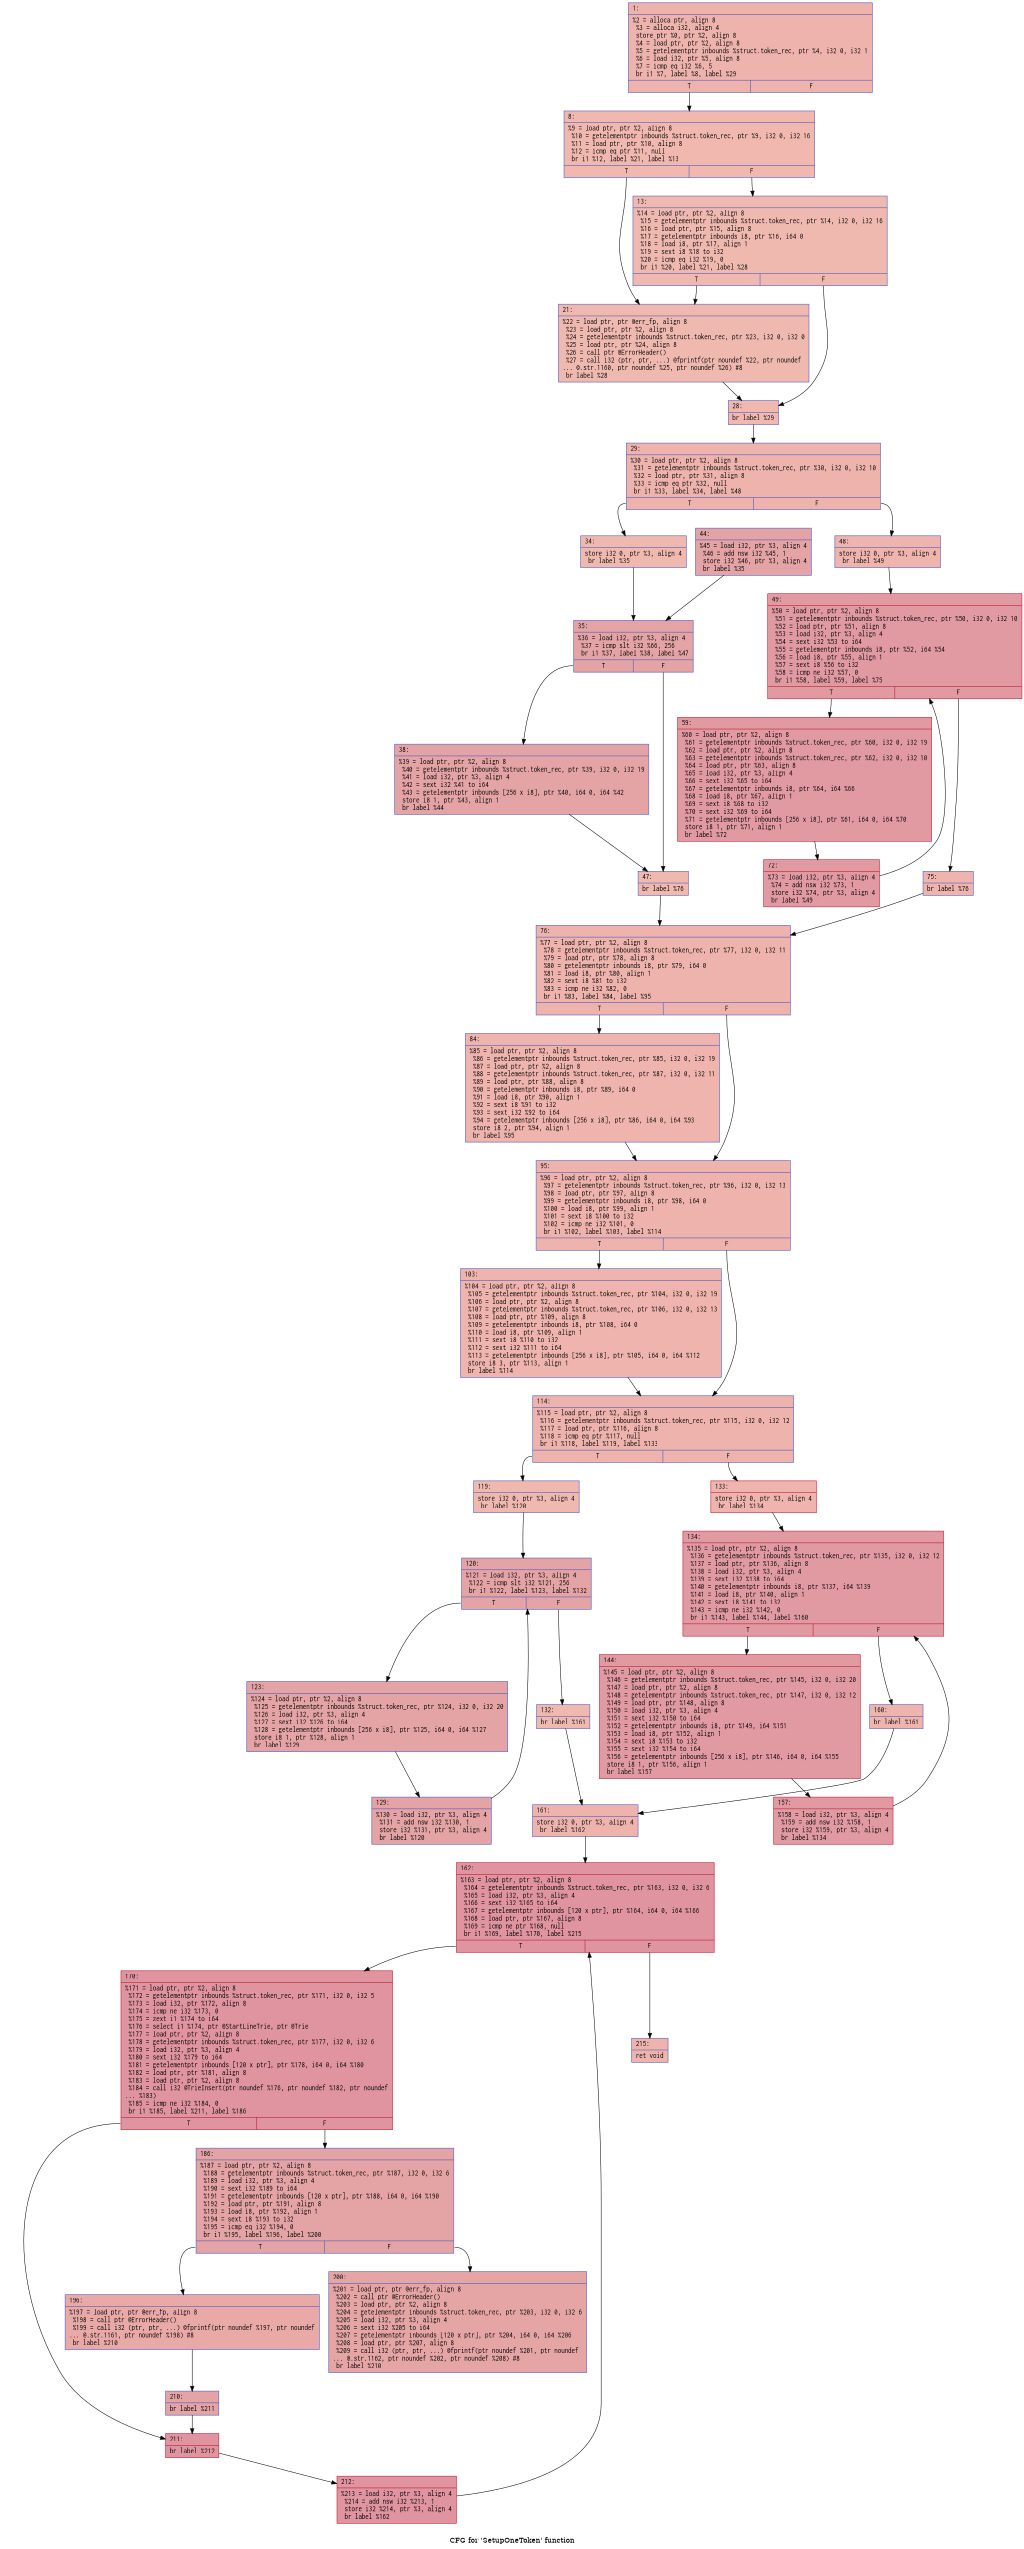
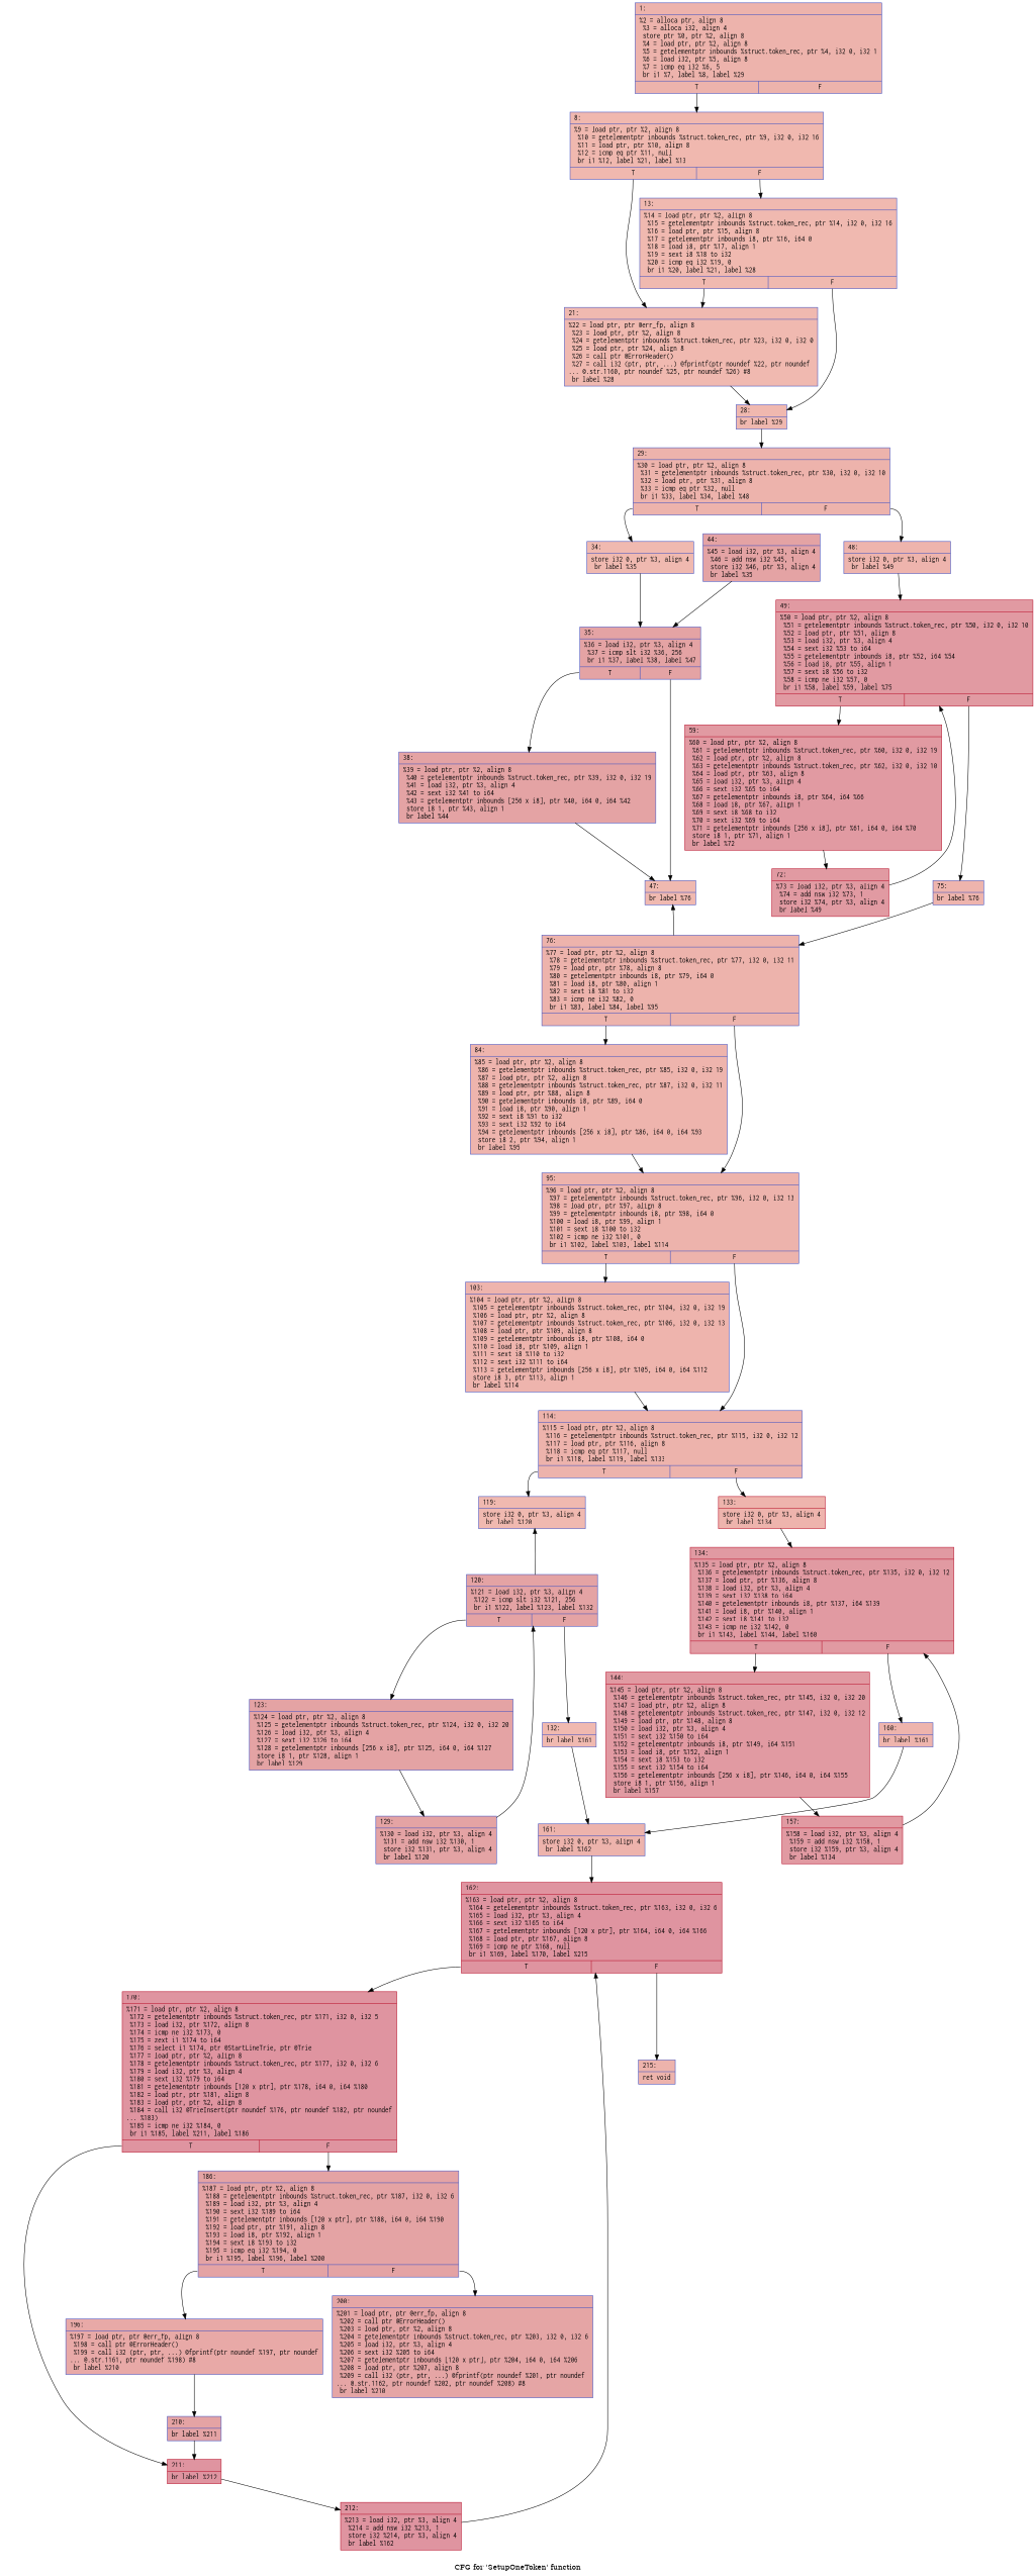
  digraph {
    label="CFG for 'SetupOneToken' function"
    node [color="#3d50c3ff" fillcolor="#c32e3170" fontname=Courier shape=record style=filled]
    n1 [fillcolor="#d6524470" label="{1:\l|  %2 = alloca ptr, align 8\l  %3 = alloca i32, align 4\l  store ptr %0, ptr %2, align 8\l  %4 = load ptr, ptr %2, align 8\l  %5 = getelementptr inbounds %struct.token_rec, ptr %4, i32 0, i32 1\l  %6 = load i32, ptr %5, align 8\l  %7 = icmp eq i32 %6, 5\l  br i1 %7, label %8, label %29\l|{<s0>T|<s1>F}}"]
    n2 [fillcolor="#dc5d4a70" label="{8:\l|  %9 = load ptr, ptr %2, align 8\l  %10 = getelementptr inbounds %struct.token_rec, ptr %9, i32 0, i32 16\l  %11 = load ptr, ptr %10, align 8\l  %12 = icmp eq ptr %11, null\l  br i1 %12, label %21, label %13\l|{<s0>T|<s1>F}}"]
    n3 [fillcolor="#de614d70" label="{21:\l|  %22 = load ptr, ptr @err_fp, align 8\l  %23 = load ptr, ptr %2, align 8\l  %24 = getelementptr inbounds %struct.token_rec, ptr %23, i32 0, i32 0\l  %25 = load ptr, ptr %24, align 8\l  %26 = call ptr @ErrorHeader()\l  %27 = call i32 (ptr, ptr, ...) @fprintf(ptr noundef %22, ptr noundef\l... @.str.1160, ptr noundef %25, ptr noundef %26) #8\l  br label %28\l}"]
    n4 [fillcolor="#de614d70" label="{13:\l|  %14 = load ptr, ptr %2, align 8\l  %15 = getelementptr inbounds %struct.token_rec, ptr %14, i32 0, i32 16\l  %16 = load ptr, ptr %15, align 8\l  %17 = getelementptr inbounds i8, ptr %16, i64 0\l  %18 = load i8, ptr %17, align 1\l  %19 = sext i8 %18 to i32\l  %20 = icmp eq i32 %19, 0\l  br i1 %20, label %21, label %28\l|{<s0>T|<s1>F}}"]
    n5 [fillcolor="#d6524470" label="{29:\l|  %30 = load ptr, ptr %2, align 8\l  %31 = getelementptr inbounds %struct.token_rec, ptr %30, i32 0, i32 10\l  %32 = load ptr, ptr %31, align 8\l  %33 = icmp eq ptr %32, null\l  br i1 %33, label %34, label %48\l|{<s0>T|<s1>F}}"]
    n6 [fillcolor="#de614d70" label="{34:\l|  store i32 0, ptr %3, align 4\l  br label %35\l}"]
    n7 [fillcolor="#d8564670" label="{48:\l|  store i32 0, ptr %3, align 4\l  br label %49\l}"]
    n8 [fillcolor="#dc5d4a70" label="{28:\l|  br label %29\l}"]
-   n9 [label="{35:\l|  %36 = load i32, ptr %3, align 4\l  %37 = icmp slt i32 %66, 256\l  br i1 %37, label %38, label %47\l|{<s0>T|<s1>F}}"]
+   n9 [label="{35:\l|  %36 = load i32, ptr %3, align 4\l  %37 = icmp slt i32 %36, 256\l  br i1 %37, label %38, label %47\l|{<s0>T|<s1>F}}"]
    n10 [color="#b70d28ff" fillcolor="#bb1b2c70" label="{49:\l|  %50 = load ptr, ptr %2, align 8\l  %51 = getelementptr inbounds %struct.token_rec, ptr %50, i32 0, i32 10\l  %52 = load ptr, ptr %51, align 8\l  %53 = load i32, ptr %3, align 4\l  %54 = sext i32 %53 to i64\l  %55 = getelementptr inbounds i8, ptr %52, i64 %54\l  %56 = load i8, ptr %55, align 1\l  %57 = sext i8 %56 to i32\l  %58 = icmp ne i32 %57, 0\l  br i1 %58, label %59, label %75\l|{<s0>T|<s1>F}}"]
    n11 [label="{38:\l|  %39 = load ptr, ptr %2, align 8\l  %40 = getelementptr inbounds %struct.token_rec, ptr %39, i32 0, i32 19\l  %41 = load i32, ptr %3, align 4\l  %42 = sext i32 %41 to i64\l  %43 = getelementptr inbounds [256 x i8], ptr %40, i64 0, i64 %42\l  store i8 1, ptr %43, align 1\l  br label %44\l}"]
    n12 [fillcolor="#de614d70" label="{47:\l|  br label %76\l}"]
    n13 [color="#b70d28ff" fillcolor="#bb1b2c70" label="{59:\l|  %60 = load ptr, ptr %2, align 8\l  %61 = getelementptr inbounds %struct.token_rec, ptr %60, i32 0, i32 19\l  %62 = load ptr, ptr %2, align 8\l  %63 = getelementptr inbounds %struct.token_rec, ptr %62, i32 0, i32 10\l  %64 = load ptr, ptr %63, align 8\l  %65 = load i32, ptr %3, align 4\l  %66 = sext i32 %65 to i64\l  %67 = getelementptr inbounds i8, ptr %64, i64 %66\l  %68 = load i8, ptr %67, align 1\l  %69 = sext i8 %68 to i32\l  %70 = sext i32 %69 to i64\l  %71 = getelementptr inbounds [256 x i8], ptr %61, i64 0, i64 %70\l  store i8 1, ptr %71, align 1\l  br label %72\l}"]
    n14 [fillcolor="#d8564670" label="{75:\l|  br label %76\l}"]
    n15 [fillcolor="#d6524470" label="{76:\l|  %77 = load ptr, ptr %2, align 8\l  %78 = getelementptr inbounds %struct.token_rec, ptr %77, i32 0, i32 11\l  %79 = load ptr, ptr %78, align 8\l  %80 = getelementptr inbounds i8, ptr %79, i64 0\l  %81 = load i8, ptr %80, align 1\l  %82 = sext i8 %81 to i32\l  %83 = icmp ne i32 %82, 0\l  br i1 %83, label %84, label %95\l|{<s0>T|<s1>F}}"]
    n16 [label="{44:\l|  %45 = load i32, ptr %3, align 4\l  %46 = add nsw i32 %45, 1\l  store i32 %46, ptr %3, align 4\l  br label %35\l}"]
    n17 [fillcolor="#d8564670" label="{84:\l|  %85 = load ptr, ptr %2, align 8\l  %86 = getelementptr inbounds %struct.token_rec, ptr %85, i32 0, i32 19\l  %87 = load ptr, ptr %2, align 8\l  %88 = getelementptr inbounds %struct.token_rec, ptr %87, i32 0, i32 11\l  %89 = load ptr, ptr %88, align 8\l  %90 = getelementptr inbounds i8, ptr %89, i64 0\l  %91 = load i8, ptr %90, align 1\l  %92 = sext i8 %91 to i32\l  %93 = sext i32 %92 to i64\l  %94 = getelementptr inbounds [256 x i8], ptr %86, i64 0, i64 %93\l  store i8 2, ptr %94, align 1\l  br label %95\l}"]
    n18 [fillcolor="#d6524470" label="{95:\l|  %96 = load ptr, ptr %2, align 8\l  %97 = getelementptr inbounds %struct.token_rec, ptr %96, i32 0, i32 13\l  %98 = load ptr, ptr %97, align 8\l  %99 = getelementptr inbounds i8, ptr %98, i64 0\l  %100 = load i8, ptr %99, align 1\l  %101 = sext i8 %100 to i32\l  %102 = icmp ne i32 %101, 0\l  br i1 %102, label %103, label %114\l|{<s0>T|<s1>F}}"]
    n19 [fillcolor="#d8564670" label="{103:\l|  %104 = load ptr, ptr %2, align 8\l  %105 = getelementptr inbounds %struct.token_rec, ptr %104, i32 0, i32 19\l  %106 = load ptr, ptr %2, align 8\l  %107 = getelementptr inbounds %struct.token_rec, ptr %106, i32 0, i32 13\l  %108 = load ptr, ptr %109, align 8\l  %109 = getelementptr inbounds i8, ptr %108, i64 0\l  %110 = load i8, ptr %109, align 1\l  %111 = sext i8 %110 to i32\l  %112 = sext i32 %111 to i64\l  %113 = getelementptr inbounds [256 x i8], ptr %105, i64 0, i64 %112\l  store i8 3, ptr %113, align 1\l  br label %114\l}"]
    n20 [fillcolor="#d6524470" label="{114:\l|  %115 = load ptr, ptr %2, align 8\l  %116 = getelementptr inbounds %struct.token_rec, ptr %115, i32 0, i32 12\l  %117 = load ptr, ptr %116, align 8\l  %118 = icmp eq ptr %117, null\l  br i1 %118, label %119, label %133\l|{<s0>T|<s1>F}}"]
    n21 [color="#b70d28ff" fillcolor="#bb1b2c70" label="{72:\l|  %73 = load i32, ptr %3, align 4\l  %74 = add nsw i32 %73, 1\l  store i32 %74, ptr %3, align 4\l  br label %49\l}"]
    n22 [fillcolor="#de614d70" label="{119:\l|  store i32 0, ptr %3, align 4\l  br label %120\l}"]
    n23 [color="#b70d28ff" fillcolor="#d8564670" label="{133:\l|  store i32 0, ptr %3, align 4\l  br label %134\l}"]
    n24 [label="{120:\l|  %121 = load i32, ptr %3, align 4\l  %122 = icmp slt i32 %121, 256\l  br i1 %122, label %123, label %132\l|{<s0>T|<s1>F}}"]
    n25 [color="#b70d28ff" fillcolor="#bb1b2c70" label="{134:\l|  %135 = load ptr, ptr %2, align 8\l  %136 = getelementptr inbounds %struct.token_rec, ptr %135, i32 0, i32 12\l  %137 = load ptr, ptr %136, align 8\l  %138 = load i32, ptr %3, align 4\l  %139 = sext i32 %138 to i64\l  %140 = getelementptr inbounds i8, ptr %137, i64 %139\l  %141 = load i8, ptr %140, align 1\l  %142 = sext i8 %141 to i32\l  %143 = icmp ne i32 %142, 0\l  br i1 %143, label %144, label %160\l|{<s0>T|<s1>F}}"]
    n26 [label="{123:\l|  %124 = load ptr, ptr %2, align 8\l  %125 = getelementptr inbounds %struct.token_rec, ptr %124, i32 0, i32 20\l  %126 = load i32, ptr %3, align 4\l  %127 = sext i32 %126 to i64\l  %128 = getelementptr inbounds [256 x i8], ptr %125, i64 0, i64 %127\l  store i8 1, ptr %128, align 1\l  br label %129\l}"]
    n27 [fillcolor="#de614d70" label="{132:\l|  br label %161\l}"]
    n28 [color="#b70d28ff" fillcolor="#bb1b2c70" label="{144:\l|  %145 = load ptr, ptr %2, align 8\l  %146 = getelementptr inbounds %struct.token_rec, ptr %145, i32 0, i32 20\l  %147 = load ptr, ptr %2, align 8\l  %148 = getelementptr inbounds %struct.token_rec, ptr %147, i32 0, i32 12\l  %149 = load ptr, ptr %148, align 8\l  %150 = load i32, ptr %3, align 4\l  %151 = sext i32 %150 to i64\l  %152 = getelementptr inbounds i8, ptr %149, i64 %151\l  %153 = load i8, ptr %152, align 1\l  %154 = sext i8 %153 to i32\l  %155 = sext i32 %154 to i64\l  %156 = getelementptr inbounds [256 x i8], ptr %146, i64 0, i64 %155\l  store i8 1, ptr %156, align 1\l  br label %157\l}"]
    n29 [fillcolor="#d8564670" label="{160:\l|  br label %161\l}"]
    n30 [label="{129:\l|  %130 = load i32, ptr %3, align 4\l  %131 = add nsw i32 %130, 1\l  store i32 %131, ptr %3, align 4\l  br label %120\l}"]
    n31 [fillcolor="#d6524470" label="{161:\l|  store i32 0, ptr %3, align 4\l  br label %162\l}"]
    n32 [color="#b70d28ff" fillcolor="#b70d2870" label="{162:\l|  %163 = load ptr, ptr %2, align 8\l  %164 = getelementptr inbounds %struct.token_rec, ptr %163, i32 0, i32 6\l  %165 = load i32, ptr %3, align 4\l  %166 = sext i32 %165 to i64\l  %167 = getelementptr inbounds [120 x ptr], ptr %164, i64 0, i64 %166\l  %168 = load ptr, ptr %167, align 8\l  %169 = icmp ne ptr %168, null\l  br i1 %169, label %170, label %215\l|{<s0>T|<s1>F}}"]
    n33 [color="#b70d28ff" fillcolor="#b70d2870" label="{170:\l|  %171 = load ptr, ptr %2, align 8\l  %172 = getelementptr inbounds %struct.token_rec, ptr %171, i32 0, i32 5\l  %173 = load i32, ptr %172, align 8\l  %174 = icmp ne i32 %173, 0\l  %175 = zext i1 %174 to i64\l  %176 = select i1 %174, ptr @StartLineTrie, ptr @Trie\l  %177 = load ptr, ptr %2, align 8\l  %178 = getelementptr inbounds %struct.token_rec, ptr %177, i32 0, i32 6\l  %179 = load i32, ptr %3, align 4\l  %180 = sext i32 %179 to i64\l  %181 = getelementptr inbounds [120 x ptr], ptr %178, i64 0, i64 %180\l  %182 = load ptr, ptr %181, align 8\l  %183 = load ptr, ptr %2, align 8\l  %184 = call i32 @TrieInsert(ptr noundef %176, ptr noundef %182, ptr noundef\l... %183)\l  %185 = icmp ne i32 %184, 0\l  br i1 %185, label %211, label %186\l|{<s0>T|<s1>F}}"]
    n34 [fillcolor="#d6524470" label="{215:\l|  ret void\l}"]
    n35 [color="#b70d28ff" fillcolor="#bb1b2c70" label="{157:\l|  %158 = load i32, ptr %3, align 4\l  %159 = add nsw i32 %158, 1\l  store i32 %159, ptr %3, align 4\l  br label %134\l}"]
    n36 [color="#b70d28ff" fillcolor="#b70d2870" label="{211:\l|  br label %212\l}"]
    n37 [label="{186:\l|  %187 = load ptr, ptr %2, align 8\l  %188 = getelementptr inbounds %struct.token_rec, ptr %187, i32 0, i32 6\l  %189 = load i32, ptr %3, align 4\l  %190 = sext i32 %189 to i64\l  %191 = getelementptr inbounds [120 x ptr], ptr %188, i64 0, i64 %190\l  %192 = load ptr, ptr %191, align 8\l  %193 = load i8, ptr %192, align 1\l  %194 = sext i8 %193 to i32\l  %195 = icmp eq i32 %194, 0\l  br i1 %195, label %196, label %200\l|{<s0>T|<s1>F}}"]
    n38 [color="#b70d28ff" fillcolor="#b70d2870" label="{212:\l|  %213 = load i32, ptr %3, align 4\l  %214 = add nsw i32 %213, 1\l  store i32 %214, ptr %3, align 4\l  br label %162\l}"]
    n39 [fillcolor="#ca3b3770" label="{196:\l|  %197 = load ptr, ptr @err_fp, align 8\l  %198 = call ptr @ErrorHeader()\l  %199 = call i32 (ptr, ptr, ...) @fprintf(ptr noundef %197, ptr noundef\l... @.str.1161, ptr noundef %198) #8\l  br label %210\l}"]
    n40 [fillcolor="#c5333470" label="{200:\l|  %201 = load ptr, ptr @err_fp, align 8\l  %202 = call ptr @ErrorHeader()\l  %203 = load ptr, ptr %2, align 8\l  %204 = getelementptr inbounds %struct.token_rec, ptr %203, i32 0, i32 6\l  %205 = load i32, ptr %3, align 4\l  %206 = sext i32 %205 to i64\l  %207 = getelementptr inbounds [120 x ptr], ptr %204, i64 0, i64 %206\l  %208 = load ptr, ptr %207, align 8\l  %209 = call i32 (ptr, ptr, ...) @fprintf(ptr noundef %201, ptr noundef\l... @.str.1162, ptr noundef %202, ptr noundef %208) #8\l  br label %210\l}"]
    n41 [label="{210:\l|  br label %211\l}"]
    n1 -> n2 [tailport=s0]
    n2 -> n3 [tailport=s0]
    n2 -> n4 [tailport=s1]
    n3 -> n8
    n4 -> n3 [tailport=s0]
    n4 -> n8 [tailport=s1]
    n5 -> n6 [tailport=s0]
    n5 -> n7 [tailport=s1]
    n6 -> n9
    n7 -> n10
    n8 -> n5
    n9 -> n11 [tailport=s0]
    n9 -> n12 [tailport=s1]
    n10 -> n13 [tailport=s0]
    n10 -> n14 [tailport=s1]
    n11 -> n12
-   n12 -> n15
+   n15 -> n12
    n13 -> n21
    n14 -> n15
    n15 -> n17 [tailport=s0]
    n15 -> n18 [tailport=s1]
    n16 -> n9
    n17 -> n18
    n18 -> n19 [tailport=s0]
    n18 -> n20 [tailport=s1]
    n19 -> n20
    n20 -> n22 [tailport=s0]
    n20 -> n23 [tailport=s1]
    n21 -> n10
-   n22 -> n24
+   n24 -> n22
    n23 -> n25
    n24 -> n26 [tailport=s0]
    n24 -> n27 [tailport=s1]
    n25 -> n28 [tailport=s0]
    n25 -> n29 [tailport=s1]
    n26 -> n30
    n27 -> n31
    n28 -> n35
    n29 -> n31
    n30 -> n24
    n31 -> n32
    n32 -> n33 [tailport=s0]
    n32 -> n34 [tailport=s1]
    n33 -> n36 [tailport=s0]
    n33 -> n37 [tailport=s1]
    n35 -> n25
    n36 -> n38
    n37 -> n39 [tailport=s0]
    n37 -> n40 [tailport=s1]
    n38 -> n32
    n39 -> n41
    n41 -> n36
  }
